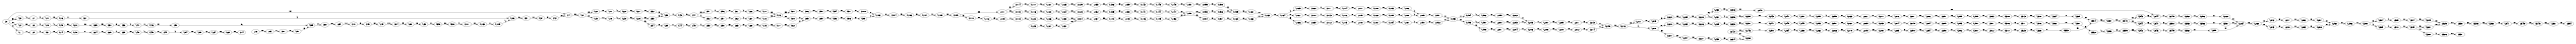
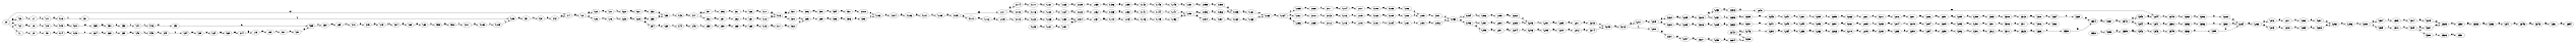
  strict digraph {
    rankdir=LR
    S0
    S1
    S2
    S3
    S4
    S5
    S6
    S7
    S8
    S9
    S10
    S11
    S12
    S13
    S14
    S15
    S16
    S17
    S18
    S19
    S20
    S21
    S22
    S23
    S24
    S25
    S26
    S27
    S28
    S29
    S30
    S31
    S32
    S33
    S34
    S35
    S36
    S37
    S38
    S39
    S40
    S41
    S42
    S43
    S44
    S45
    S46
    S47
    S48
    S49
    S50
    S51
    S52
    S53
    S54
    S55
    S56
    S57
    S58
    S59
    S60
    S61
    S62
    S63
    S64
    S65
    S66
    S67
    S68
    S69
    S70
    S71
    S72
    S73
    S74
    S75
    S76
    S77
    S78
    S79
    S80
    S81
    S82
    S83
    S84
    S85
    S86
    S87
    S88
    S89
    S90
    S91
    S92
    S93
    S94
    S95
    S96
    S97
    S98
    S99
    S100
    S101
    S102
    S103
    S104
    S105
    S106
    S107
    S108
    S109
    S110
    S111
    S112
    S113
    S114
    S115
    S116
    S117
    S118
    S120
    S121
    S122
    S124
    S125
    S126
    S123
    S127
    S128
    S129
    S130
    S131
    S132
    S133
    S134
    S135
    S136
    S137
    S138
    S139
    S140
    S141
    S142
    S143
    S144
    S145
    S146
    S147
    S148
    S149
    S150
    S151
    S152
    S153
    S154
    S155
    S156
    S157
    S158
    S159
    S160
    S161
    S162
    S163
    S164
    S165
    S166
    S167
    S168
    S169
    S170
    S171
    S172
    S173
    S174
    S175
    S176
    S177
    S178
    S179
    S180
    S181
    S182
    S183
    S184
    S185
    S186
    S187
    S188
    S189
    S190
    S191
    S192
    S193
    S194
    S195
    S196
    S197
    S198
    S199
    S200
    S201
    S202
    S203
    S204
    S205
    S206
    S207
    S208
    S209
    S210
    S211
    S212
    S213
    S214
    S215
    S216
    S217
    S218
    S219
    S220
    S221
    S222
    S223
    S224
    S225
    S226
    S227
    S228
    S229
    S230
    S231
    S232
    S233
    S234
    S235
    S236
    S237
    S238
    S239
    S240
    S241
    S243
    S244
    S245
    S242
    S246
    S247
    S248
    S249
    S250
    S251
    S252
    S253
    S254
    S255
    S256
    S257
    S258
    S259
    S260
    S261
    S262
    S263
    S264
    S265
    S266
    S267
    S268
    S269
    S270
    S271
    S272
    S273
    S274
    S275
    S276
    S277
    S278
    S279
    S280
    S281
    S282
    S283
    S284
    S285
    S286
    S287
    S288
    S289
    S290
    S291
    S292
    S293
    S294
    S295
    S296
    S297
    S298
    S299
    S300
    S301
    S302
    S303
    S304
    S305
    S306
    S307
    S308
    S309
    S310
    S311
    S312
    S313
    S314
    S315
    S316
    S317
    S318
    S319
    S320
    S321
    S322
    S323
    S324
    S325
    S326
-   S327
    S328
    S329
    S330
    S331
    S332
    S333
    S334
    S335
    S336
    S337
    S338
    S339
    S340
    S341
    S342
    S343
    S344
    S345
    S346
    S347
    S348
    S349
    S350
    S351
    S352
    S353
    S354
    S355
    S356
    S357
    S0 -> S1 [label=Y]
    S0 -> S2 [label=R]
    S0 -> S3 [label=F]
    S0 -> S4 [label=K]
    S1 -> S5 [label=I]
    S2 -> S6 [label=Q]
    S3 -> S7 [label=S]
    S4 -> S8 [label=G]
    S5 -> S9 [label=S]
    S6 -> S10 [label=S]
    S7 -> S11 [label=S]
    S8 -> S12 [label=F]
    S8 -> S13 [label=L]
    S9 -> S14 [label=P]
    S10 -> S15 [label=S]
    S11 -> S16 [label=T]
    S12 -> S17 [label=F]
    S13 -> S18 [label=W]
    S14 -> S19 [label=F]
    S15 -> S20 [label=G]
    S16 -> S21 [label=V]
    S17 -> S22 [label=S]
    S18 -> S23 [label=S]
    S19 -> S24 [label=I]
    S20 -> S25 [label=Q]
    S21 -> S26 [label=S]
    S22 -> S27 [label=G]
    S23 -> S28 [label=G]
    S24 -> S29 [label=C]
    S25 -> S30 [label=H]
    S26 -> S31 [label=C]
    S27 -> S32 [label=E]
    S28 -> S33 [label=E]
    S28 -> S34 [label=D]
    S29 -> S35 [label=S]
    S30 -> S36 [label=G]
    S31 -> S37 [label=W]
    S32 -> S38 [label=T]
    S33 -> S38 [label=T]
    S34 -> S39 [label=T]
    S35 -> S40 [label=K]
    S36 -> S41 [label=S]
    S37 -> S42 [label=L]
    S38 -> S43 [label=I]
    S39 -> S44 [label=V]
    S40 -> S45 [label=S]
    S41 -> S46 [label=I]
    S42 -> S4 [label=K]
    S43 -> S47 [label=C]
    S44 -> S48 [label=C]
    S45 -> S49 [label=L]
    S46 -> S50 [label=A]
    S47 -> S51 [label=N]
    S47 -> S52 [label=S]
    S48 -> S53 [label=S]
    S49 -> S54 [label=S]
    S50 -> S55 [label=C]
    S51 -> S56 [label=S]
    S52 -> S57 [label=N]
    S53 -> S58 [label=K]
    S54 -> S59 [label=N]
    S55 -> S60 [label=Y]
    S56 -> S61 [label=Y]
    S57 -> S62 [label=Y]
    S58 -> S63 [label=H]
    S59 -> S64 [label=G]
    S60 -> S65 [label=K]
    S61 -> S66 [label=S]
    S62 -> S67 [label=S]
    S63 -> S68 [label=A]
    S64 -> S69 [label=G]
    S65 -> S70 [label=W]
    S66 -> S71 [label=K]
    S67 -> S72 [label=K]
    S68 -> S73 [label=K]
    S69 -> S74 [label=F]
    S70 -> S75 [label=Q]
    S71 -> S76 [label=G]
    S72 -> S76 [label=G]
    S73 -> S77 [label=G]
+   S74 -> S78 [label=E]
    S75 -> S79 [label=K]
    S76 -> S80 [label=R]
    S76 -> S81 [label=H]
    S77 -> S82 [label=R]
    S78 -> S83 [label=N]
    S79 -> S84 [label=M]
    S80 -> S85 [label=Y]
    S81 -> S86 [label=Y]
    S82 -> S85 [label=Y]
    S83 -> S87 [label=I]
    S84 -> S88 [label=E]
    S85 -> S89 [label=I]
    S86 -> S90 [label=N]
    S87 -> S91 [label=A]
    S88 -> S92 [label=D]
    S89 -> S93 [label=F]
    S90 -> S94 [label=F]
    S91 -> S55 [label=C]
    S92 -> S95 [label=Y]
    S93 -> S96 [label=P]
    S94 -> S97 [label=P]
    S95 -> S98 [label=N]
    S96 -> S99 [label=F]
    S97 -> S100 [label=F]
    S98 -> S101 [label=S]
    S99 -> S102 [label=I]
    S100 -> S102 [label=I]
    S101 -> S103 [label=T]
    S102 -> S104 [label=C]
    S103 -> S105 [label=V]
    S104 -> S106 [label=R]
    S105 -> S26 [label=S]
    S106 -> S107 [label=P]
    S107 -> S108 [label=Y]
    S108 -> S109 [label=D]
    S109 -> S110 [label=T]
    S109 -> S111 [label=E]
    S110 -> S112 [label=D]
    S111 -> S113 [label=K]
    S111 -> S114 [label=P]
    S112 -> S115 [label=E]
    S113 -> S116 [label=T]
    S114 -> S117 [label=L]
    S115 -> S118 [label=V]
    S116 -> S120 [label=C]
    S117 -> S121 [label=C]
    S118 -> S122 [label=L]
    S120 -> S124 [label=Y]
    S121 -> S125 [label=T]
    S122 -> S126 [label=C]
    S124 -> S128 [label=K]
    S125 -> S129 [label=K]
    S126 -> S130 [label=P]
    S123 -> S127 [label=C]
    S127 -> S131 [label=P]
    S128 -> S132 [label=W]
    S129 -> S133 [label=W]
    S130 -> S134 [label=K]
    S131 -> S134 [label=K]
    S132 -> S135 [label=N]
    S133 -> S136 [label=K]
    S134 -> S137 [label=W]
    S135 -> S138 [label=G]
    S136 -> S139 [label=G]
    S137 -> S140 [label=H]
    S138 -> S141 [label=D]
    S139 -> S142 [label=D]
    S140 -> S143 [label=R]
    S141 -> S144 [label=Y]
    S142 -> S145 [label=Y]
    S143 -> S146 [label=D]
    S144 -> S147 [label=V]
    S145 -> S148 [label=I]
    S146 -> S149 [label=Y]
    S147 -> S150 [label=A]
    S148 -> S151 [label=A]
    S149 -> S152 [label=V]
    S150 -> S153 [label=K]
    S150 -> S154 [label=R]
    S151 -> S155 [label=K]
    S152 -> S150 [label=A]
    S153 -> S156 [label=T]
    S154 -> S157 [label=T]
    S155 -> S158 [label=T]
    S156 -> S159 [label=A]
    S157 -> S160 [label=A]
    S158 -> S159 [label=A]
    S159 -> S161 [label=C]
    S160 -> S162 [label=C]
    S161 -> S163 [label=W]
    S162 -> S163 [label=W]
    S163 -> S164 [label=P]
    S164 -> S165 [label=S]
    S164 -> S166 [label=F]
    S164 -> S167 [label=Y]
    S165 -> S168 [label=L]
    S166 -> S169 [label=F]
    S167 -> S170 [label=L]
    S168 -> S171 [label=S]
    S169 -> S172 [label=S]
    S170 -> S173 [label=S]
    S171 -> S174 [label=G]
    S172 -> S175 [label=N]
    S173 -> S176 [label=N]
    S174 -> S177 [label=K]
    S175 -> S178 [label=A]
    S176 -> S179 [label=T]
    S177 -> S180 [label=K]
    S178 -> S181 [label=K]
    S179 -> S182 [label=K]
    S180 -> S183 [label=T]
    S181 -> S184 [label=I]
    S182 -> S185 [label=T]
    S183 -> S186 [label=C]
    S184 -> S187 [label=C]
    S185 -> S188 [label=C]
    S186 -> S189 [label=S]
    S187 -> S190 [label=S]
    S188 -> S189 [label=S]
    S189 -> S191 [label=F]
    S190 -> S192 [label=F]
    S191 -> S193 [label=Y]
    S192 -> S193 [label=Y]
    S193 -> S194 [label=V]
    S193 -> S195 [label=T]
    S194 -> S196 [label=S]
    S195 -> S197 [label=S]
    S195 -> S198 [label=T]
    S196 -> S199 [label=G]
    S197 -> S200 [label=G]
    S198 -> S201 [label=G]
    S199 -> S202 [label=K]
    S200 -> S203 [label=K]
    S201 -> S204 [label=K]
    S202 -> S205 [label=Y]
    S203 -> S205 [label=Y]
    S204 -> S206 [label=Y]
    S205 -> S207 [label=I]
    S206 -> S208 [label=T]
    S207 -> S209 [label=F]
    S208 -> S210 [label=F]
    S209 -> S211 [label=P]
    S210 -> S212 [label=P]
    S211 -> S213 [label=F]
    S212 -> S214 [label=F]
    S213 -> S215 [label=V]
    S214 -> S215 [label=V]
    S215 -> S216 [label=C]
    S216 -> S217 [label=P]
    S216 -> S218 [label=S]
    S217 -> S219 [label=A]
-   S218 -> S220 [label=D]
+   S219 -> S220 [label=D]
    S218 -> S221 [label=E]
    S219 -> S222 [label=Q]
    S220 -> S223 [label=K]
    S221 -> S224 [label=K]
    S222 -> S225 [label=G]
    S223 -> S226 [label=D]
    S224 -> S227 [label=K]
    S225 -> S228 [label=D]
    S226 -> S229 [label=R]
    S227 -> S230 [label=Q]
    S228 -> S231 [label=S]
    S228 -> S232 [label=G]
    S229 -> S233 [label=E]
    S230 -> S234 [label=R]
    S231 -> S235 [label=S]
    S232 -> S236 [label=N]
    S233 -> S237 [label=R]
    S234 -> S238 [label=S]
    S235 -> S239 [label=C]
    S236 -> S240 [label=T]
    S237 -> S241 [label=R]
    S239 -> S243 [label=F]
    S240 -> S244 [label=E]
    S241 -> S245 [label=A]
    S243 -> S247 [label=V]
    S244 -> S248 [label=Y]
    S245 -> S249 [label=L]
    S242 -> S238 [label=L]
    S242 -> S246 [label=T]
    S246 -> S250 [label=I]
    S247 -> S251 [label=F]
    S248 -> S252 [label=S]
    S249 -> S253 [label=W]
    S250 -> S254 [label=R]
    S251 -> S255 [label=S]
    S252 -> S256 [label=Y]
    S253 -> S257 [label=N]
    S254 -> S258 [label=P]
    S255 -> S259 [label=S]
    S256 -> S260 [label=L]
    S257 -> S261 [label=K]
    S258 -> S262 [label=H]
    S259 -> S263 [label=P]
    S260 -> S264 [label=L]
    S261 -> S265 [label=T]
    S262 -> S266 [label=T]
    S263 -> S267 [label=I]
    S264 -> S268 [label=F]
    S265 -> S269 [label=S]
    S266 -> S270 [label=F]
    S267 -> S271 [label=D]
    S268 -> S272 [label=T]
    S268 -> S273 [label=A]
    S269 -> S274 [label=R]
    S270 -> S275 [label=D]
    S271 -> S276 [label=Q]
    S272 -> S277 [label=T]
    S273 -> S278 [label=T]
    S274 -> S279 [label=V]
    S275 -> S280 [label=E]
    S276 -> S281 [label=N]
    S277 -> S282 [label=W]
    S278 -> S283 [label=W]
    S279 -> S284 [label=Q]
    S280 -> S285 [label=R]
    S281 -> S286 [label=H]
    S282 -> S287 [label=G]
    S283 -> S288 [label=G]
    S284 -> S289 [label=S]
    S285 -> S290 [label=G]
    S286 -> S291 [label=K]
    S287 -> S292 [label=L]
    S288 -> S292 [label=L]
    S289 -> S293 [label=N]
    S290 -> S294 [label=G]
    S291 -> S295 [label=G]
    S292 -> S296 [label=L]
    S293 -> S297 [label=N]
    S294 -> S298 [label=E]
    S295 -> S299 [label=L]
    S296 -> S300 [label=Y]
    S297 -> S301 [label=L]
    S298 -> S302 [label=L]
    S299 -> S303 [label=P]
    S300 -> S304 [label=T]
    S300 -> S305 [label=S]
    S301 -> S306 [label=L]
    S302 -> S307 [label=W]
    S303 -> S308 [label=G]
    S304 -> S309 [label=S]
    S305 -> S310 [label=S]
    S306 -> S311 [label=G]
    S307 -> S312 [label=G]
    S308 -> S313 [label=W]
    S309 -> S314 [label=W]
    S310 -> S315 [label=W]
    S311 -> S316 [label=P]
    S312 -> S317 [label=L]
    S313 -> S318 [label=N]
    S314 -> S319 [label=R]
    S315 -> S320 [label=W]
    S315 -> S321 [label=R]
    S316 -> S322 [label=P]
    S317 -> S323 [label=N]
    S318 -> S324 [label=P]
    S319 -> S325 [label=N]
    S320 -> S326 [label=S]
    S321 -> S325 [label=N]
-   S322 -> S327 [label=A]
    S323 -> S328 [label=P]
    S324 -> S329 [label=I]
    S325 -> S330 [label=M]
    S326 -> S331 [label=M]
-   S327 -> S332 [label=G]
    S328 -> S333 [label=I]
    S329 -> S334 [label=E]
    S330 -> S335 [label=E]
    S332 -> S336 [label=S]
    S333 -> S334 [label=E]
    S334 -> S337 [label=G]
    S335 -> S338 [label=G]
    S336 -> S339 [label=T]
    S337 -> S340 [label=N]
    S338 -> S341 [label=P]
    S339 -> S342 [label=E]
    S340 -> S343 [label=T]
    S340 -> S344 [label=A]
    S341 -> S345 [label=K]
    S342 -> S346 [label=S]
    S343 -> S244 [label=E]
    S344 -> S347 [label=E]
    S345 -> S348 [label=K]
    S346 -> S349 [label=S]
    S347 -> S350 [label=C]
    S348 -> S351 [label=E]
    S349 -> S352 [label=Y]
    S350 -> S353 [label=S]
    S351 -> S354 [label=R]
    S352 -> S355 [label=L]
    S353 -> S356 [label=Y]
    S355 -> S264 [label=L]
    S356 -> S357 [label=L]
    S357 -> S264 [label=L]
  }
